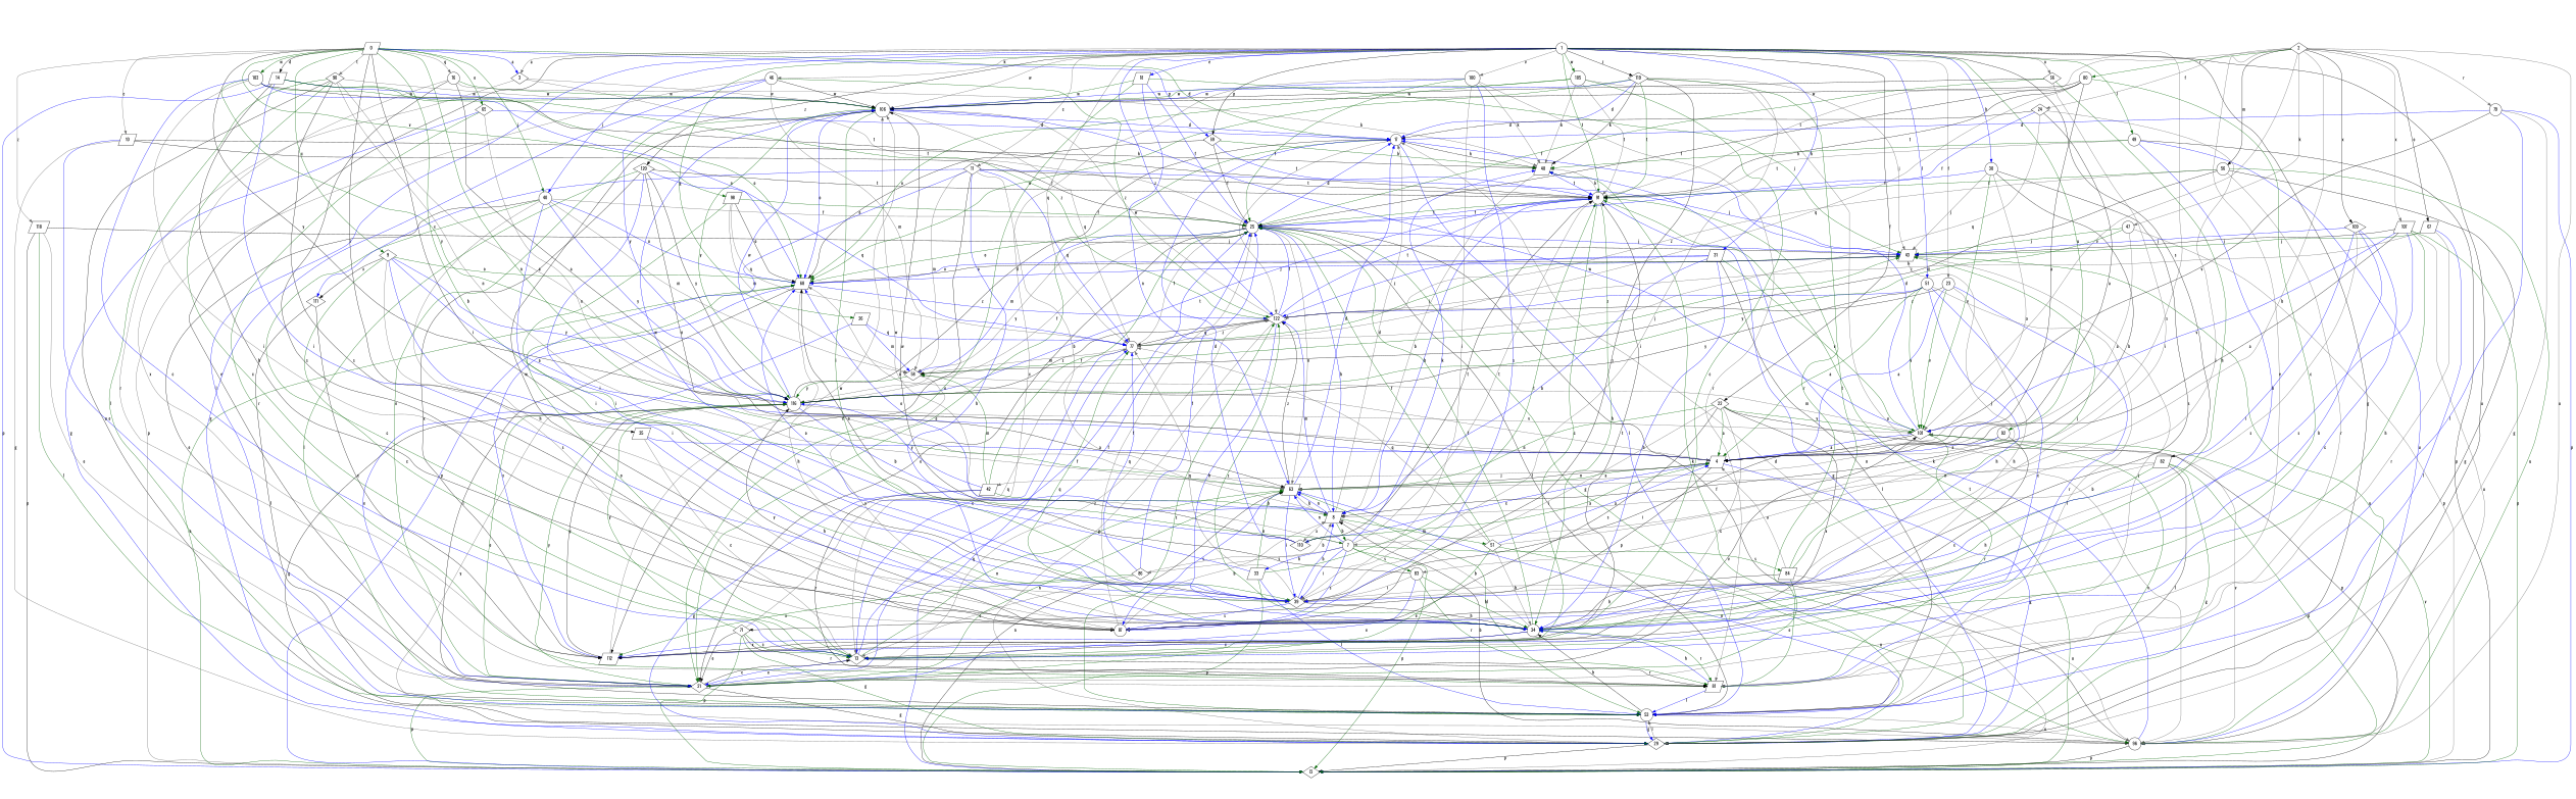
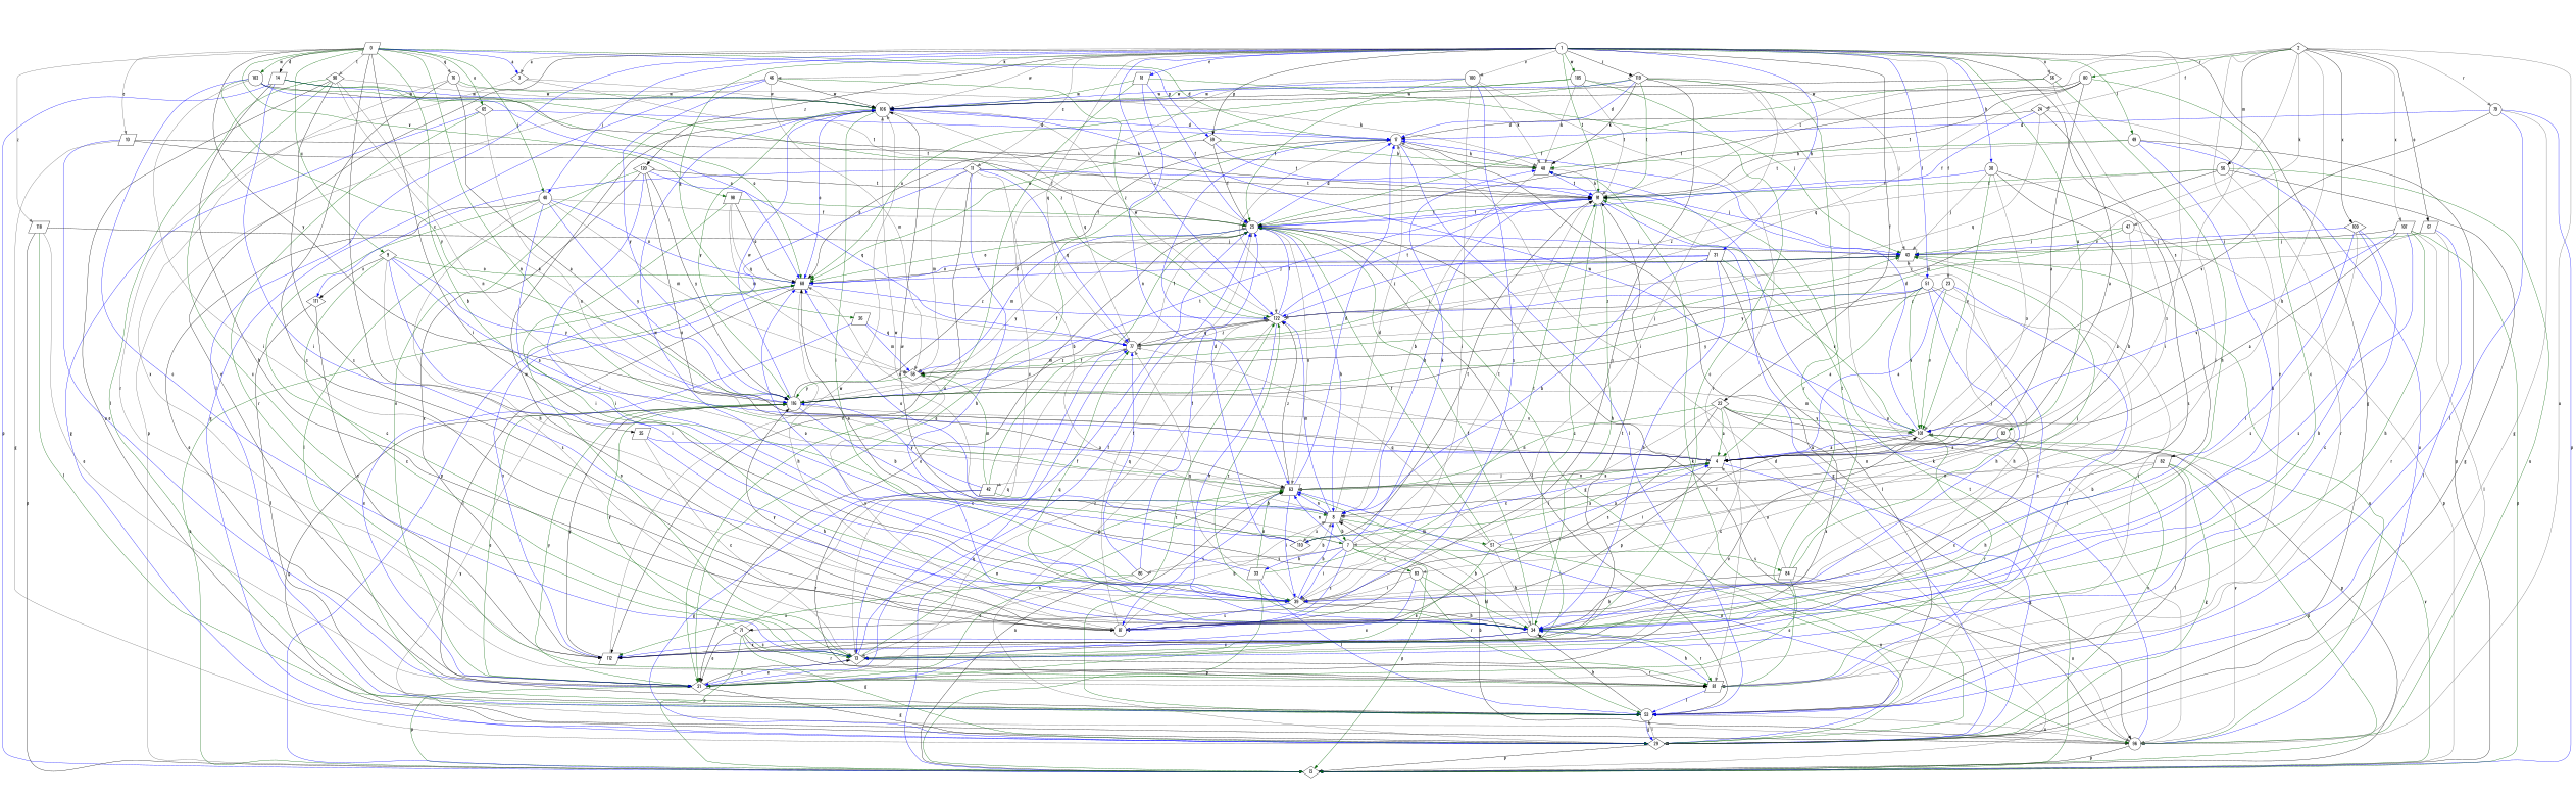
  strict digraph {
    fontname=Oswald
    node [fontname=Oswald shape=circle]
    edge [color=blue fontname=Oswald]
    0 [shape=parallelogram]
    3 [shape=diamond]
    7
    9 [shape=diamond]
    10 [shape=parallelogram]
    14 [shape=parallelogram]
    17
    35 [shape=parallelogram]
    39 [shape=diamond]
    40
    63 [shape=parallelogram]
    65 [shape=diamond]
    69 [shape=diamond]
    76
    90 [shape=diamond]
    98 [shape=parallelogram]
    103
    116
    118 [shape=parallelogram]
    106
    25
    81 [shape=parallelogram]
    83
    91
    33 [shape=parallelogram]
    48 [shape=parallelogram]
    72 [shape=diamond]
    84 [shape=parallelogram]
    86 [shape=diamond]
    87
    4 [shape=parallelogram]
    68 [shape=parallelogram]
    13 [shape=diamond]
    111 [shape=diamond]
    21 [shape=diamond]
    29 [shape=diamond]
    122 [shape=diamond]
    34
    53
    77
    8 [shape=parallelogram]
    58 [shape=diamond]
    112 [shape=parallelogram]
    96
    101 [shape=diamond]
    43 [shape=parallelogram]
    1
    11 [shape=diamond]
    18 [shape=parallelogram]
    22 [shape=diamond]
    23
    26 [shape=parallelogram]
    30
    31 [shape=parallelogram]
    46
    49
    51
    66 [shape=diamond]
    82 [shape=parallelogram]
    92
    100
    105
    119 [shape=diamond]
    120 [shape=diamond]
    2 [shape=diamond]
    24 [shape=diamond]
    47
    56
    67 [shape=parallelogram]
    79
    80
    107 [shape=parallelogram]
    109 [shape=diamond]
    42 [shape=parallelogram]
    71 [shape=diamond]
    110 [shape=diamond]
    57 [shape=diamond]
    0 -> 3 [label=a]
    0 -> 7 [color=darkgreen label=b]
    0 -> 9 [color=darkgreen label=c]
    0 -> 10 [color=gray40 label=c]
    0 -> 14 [color=black label=d]
    0 -> 17 [color=darkgreen label=d]
    0 -> 35 [color=black label=i]
    0 -> 39 [color=black label=i]
    0 -> 40 [color=darkgreen label=j]
    0 -> 63 [color=darkgreen label=n]
    0 -> 65 [color=darkgreen label=o]
    0 -> 69 [label=p]
    0 -> 76 [color=gray40 label=q]
    0 -> 90 [color=gray40 label=t]
    0 -> 98 [color=darkgreen label=v]
    0 -> 103 [color=darkgreen label=w]
    0 -> 116 [color=black label=y]
    0 -> 118 [color=gray40 label=z]
    3 -> 106 [color=gray40 label=w]
    3 -> 25 [color=gray40 label=f]
    3 -> 81 [color=gray40 label=r]
    7 -> 39 [label=i]
    7 -> 63 [label=n]
    7 -> 106 [color=gray40 label=w]
    7 -> 83 [color=darkgreen label=s]
    7 -> 91 [color=gray40 label=t]
    7 -> 33 [label=h]
    7 -> 48 [label=k]
    7 -> 72 [color=darkgreen label=p]
    7 -> 84 [color=darkgreen label=s]
    7 -> 86 [color=gray40 label=s]
    7 -> 87 [label=s]
    9 -> 39 [label=i]
    9 -> 116 [label=y]
    9 -> 87 [color=gray40 label=s]
    9 -> 4 [label=a]
    9 -> 68 [color=darkgreen label=o]
    9 -> 13 [color=darkgreen label=c]
    9 -> 111 [color=black label=x]
    10 -> 25 [color=black label=f]
    10 -> 48 [color=black label=k]
    10 -> 21 [label=e]
    10 -> 29 [color=gray40 label=g]
    14 -> 39 [label=i]
    14 -> 106 [label=w]
    14 -> 72 [label=p]
    14 -> 68 [color=darkgreen label=o]
    14 -> 122 [color=darkgreen label=z]
    14 -> 34 [color=black label=h]
    17 -> 48 [color=black label=k]
    17 -> 21 [color=darkgreen label=e]
    17 -> 122 [color=gray40 label=z]
    17 -> 53 [label=l]
    35 -> 4 [label=a]
    35 -> 13 [color=gray40 label=c]
    35 -> 34 [label=h]
    39 -> 87 [label=s]
    39 -> 34 [color=black label=h]
    39 -> 77 [color=gray40 label=q]
    39 -> 8 [label=b]
    40 -> 39 [label=i]
    40 -> 116 [label=y]
    40 -> 25 [color=gray40 label=f]
    40 -> 68 [label=o]
    40 -> 13 [color=darkgreen label=c]
    40 -> 21 [color=black label=e]
    40 -> 34 [color=gray40 label=h]
    40 -> 58 [color=gray40 label=m]
    63 -> 17 [label=d]
    63 -> 39 [label=i]
    63 -> 87 [label=s]
    63 -> 4 [color=darkgreen label=a]
    63 -> 122 [color=black label=z]
    63 -> 53 [color=darkgreen label=l]
-   63 -> 8 [color=gray40 label=b]
    65 -> 17 [label=d]
    65 -> 63 [color=gray40 label=n]
    65 -> 81 [color=darkgreen label=r]
    65 -> 29 [label=g]
    69 -> 25 [color=black label=f]
    69 -> 91 [label=t]
    69 -> 48 [color=darkgreen label=k]
    69 -> 68 [color=black label=o]
    76 -> 106 [color=darkgreen label=w]
    76 -> 48 [color=gray40 label=k]
    76 -> 87 [color=black label=s]
    76 -> 4 [color=black label=a]
    76 -> 112 [color=gray40 label=x]
    90 -> 63 [color=gray40 label=n]
    90 -> 106 [color=gray40 label=w]
    90 -> 87 [color=black label=s]
    90 -> 4 [color=gray40 label=a]
    90 -> 13 [color=darkgreen label=c]
    90 -> 53 [color=darkgreen label=l]
    90 -> 96 [color=black label=u]
    98 -> 39 [color=darkgreen label=i]
    98 -> 25 [color=darkgreen label=f]
    98 -> 68 [color=black label=o]
    98 -> 77 [color=gray40 label=q]
    98 -> 58 [color=gray40 label=m]
    103 -> 39 [color=gray40 label=i]
    103 -> 116 [color=darkgreen label=y]
    103 -> 106 [color=darkgreen label=w]
    103 -> 91 [color=black label=t]
    103 -> 68 [label=o]
    103 -> 13 [label=c]
    116 -> 17 [color=black label=d]
    116 -> 106 [label=w]
    116 -> 25 [color=gray40 label=f]
    116 -> 91 [label=t]
    116 -> 21 [color=darkgreen label=e]
    116 -> 29 [color=black label=g]
    116 -> 122 [color=black label=z]
    116 -> 8 [label=b]
    116 -> 101 [color=gray40 label=v]
    118 -> 72 [color=black label=p]
    118 -> 21 [color=gray40 label=e]
    118 -> 53 [color=darkgreen label=l]
    118 -> 43 [color=black label=j]
    106 -> 17 [label=d]
    106 -> 39 [color=darkgreen label=i]
    106 -> 116 [color=darkgreen label=y]
    106 -> 68 [label=o]
    106 -> 21 [color=darkgreen label=e]
    106 -> 77 [color=gray40 label=q]
    25 -> 17 [label=d]
    25 -> 63 [color=gray40 label=n]
    25 -> 116 [color=gray40 label=y]
    25 -> 91 [color=darkgreen label=t]
    25 -> 68 [color=darkgreen label=o]
    25 -> 21 [color=black label=e]
    25 -> 29 [color=darkgreen label=g]
    25 -> 53 [color=black label=l]
    25 -> 8 [label=b]
    25 -> 58 [label=m]
    25 -> 43 [label=j]
    81 -> 34 [label=h]
    81 -> 53 [label=l]
    81 -> 43 [color=gray40 label=j]
    83 -> 39 [color=gray40 label=i]
    83 -> 106 [color=black label=w]
    83 -> 81 [color=darkgreen label=r]
    83 -> 21 [label=e]
    83 -> 34 [color=darkgreen label=h]
    91 -> 25 [label=f]
    91 -> 48 [color=gray40 label=k]
    91 -> 13 [color=darkgreen label=c]
    91 -> 29 [label=g]
    91 -> 34 [color=darkgreen label=h]
    91 -> 8 [label=b]
    33 -> 63 [color=darkgreen label=n]
    33 -> 91 [color=darkgreen label=t]
    33 -> 72 [color=darkgreen label=p]
    33 -> 68 [label=o]
    33 -> 53 [label=l]
    48 -> 91 [label=t]
    48 -> 8 [color=gray40 label=b]
    72 -> 17 [color=gray40 label=d]
    72 -> 63 [color=black label=n]
    72 -> 91 [color=darkgreen label=t]
    72 -> 68 [color=darkgreen label=o]
    72 -> 77 [label=q]
    72 -> 101 [color=darkgreen label=v]
    84 -> 91 [color=darkgreen label=t]
    84 -> 4 [color=gray40 label=a]
    84 -> 21 [color=darkgreen label=e]
    84 -> 34 [color=black label=h]
    84 -> 96 [color=gray40 label=u]
    84 -> 43 [color=darkgreen label=j]
    86 -> 25 [label=f]
    86 -> 13 [color=gray40 label=c]
    86 -> 77 [label=q]
    86 -> 8 [color=gray40 label=b]
    86 -> 112 [color=darkgreen label=x]
    87 -> 116 [color=black label=y]
    87 -> 106 [color=black label=w]
    87 -> 25 [color=gray40 label=f]
    87 -> 8 [color=gray40 label=b]
    4 -> 63 [color=black label=n]
    4 -> 68 [color=gray40 label=o]
    4 -> 29 [label=g]
    4 -> 42 [color=gray40 label=j]
    4 -> 71 [color=black label=p]
    4 -> 110 [label=x]
    68 -> 122 [label=z]
    68 -> 34 [color=gray40 label=h]
    68 -> 53 [color=black label=l]
    68 -> 112 [label=x]
    68 -> 43 [label=j]
    13 -> 63 [color=darkgreen label=n]
    13 -> 25 [label=f]
    13 -> 81 [color=black label=r]
    13 -> 68 [color=darkgreen label=o]
    13 -> 21 [label=e]
    111 -> 53 [color=black label=l]
    111 -> 112 [color=black label=x]
    21 -> 63 [color=darkgreen label=n]
    21 -> 116 [color=darkgreen label=y]
    21 -> 25 [label=f]
    21 -> 72 [color=darkgreen label=p]
    21 -> 13 [color=black label=c]
    21 -> 29 [color=black label=g]
    21 -> 122 [color=gray40 label=z]
    21 -> 101 [color=black label=v]
    29 -> 63 [label=n]
    29 -> 48 [color=darkgreen label=k]
    29 -> 72 [color=black label=p]
    29 -> 53 [color=gray40 label=l]
    29 -> 101 [color=darkgreen label=v]
    122 -> 106 [color=gray40 label=w]
    122 -> 25 [label=f]
    122 -> 91 [label=t]
    122 -> 29 [color=gray40 label=g]
    122 -> 34 [label=h]
    122 -> 77 [color=black label=q]
    34 -> 25 [color=darkgreen label=f]
    34 -> 81 [color=darkgreen label=r]
    34 -> 13 [color=black label=c]
    34 -> 122 [color=darkgreen label=z]
    34 -> 77 [color=darkgreen label=q]
    34 -> 8 [color=gray40 label=b]
    34 -> 112 [label=x]
    53 -> 29 [label=g]
    53 -> 122 [color=darkgreen label=z]
    53 -> 34 [color=black label=h]
    53 -> 96 [color=gray40 label=u]
    77 -> 25 [color=gray40 label=f]
    77 -> 13 [label=c]
    77 -> 122 [color=gray40 label=z]
    77 -> 58 [color=gray40 label=m]
    77 -> 43 [color=darkgreen label=j]
    8 -> 7 [color=darkgreen label=b]
    8 -> 17 [color=gray40 label=d]
    8 -> 63 [label=n]
    8 -> 68 [label=o]
    8 -> 122 [label=m]
    8 -> 110 [color=gray40 label=x]
    8 -> 57 [color=darkgreen label=m]
    58 -> 116 [color=darkgreen label=y]
    58 -> 87 [color=gray40 label=s]
    58 -> 43 [color=darkgreen label=j]
    112 -> 116 [color=black label=y]
    112 -> 106 [color=gray40 label=w]
    112 -> 91 [color=black label=t]
    96 -> 116 [color=gray40 label=y]
    96 -> 25 [color=black label=f]
    96 -> 48 [label=k]
    96 -> 72 [color=black label=p]
    96 -> 8 [color=black label=b]
    96 -> 101 [color=gray40 label=v]
    101 -> 17 [label=d]
    101 -> 39 [color=black label=i]
    101 -> 106 [label=w]
    101 -> 81 [color=darkgreen label=r]
    101 -> 4 [label=a]
    101 -> 58 [color=gray40 label=m]
    43 -> 68 [color=black label=o]
    43 -> 96 [color=darkgreen label=u]
    1 -> 3 [color=gray40 label=a]
    1 -> 40 [label=j]
    1 -> 69 [color=black label=p]
    1 -> 106 [color=gray40 label=w]
    1 -> 83 [color=gray40 label=s]
    1 -> 91 [color=darkgreen label=t]
    1 -> 21 [color=black label=e]
    1 -> 29 [color=black label=g]
    1 -> 122 [label=z]
    1 -> 53 [label=l]
    1 -> 77 [color=gray40 label=q]
-   1 -> 96 [color=black label=u]
+   17 -> 96 [color=black label=u]
    1 -> 11 [color=gray40 label=c]
    1 -> 18 [label=e]
    1 -> 22 [color=black label=f]
    1 -> 23 [color=gray40 label=f]
    1 -> 26 [color=darkgreen label=g]
    1 -> 30 [label=h]
    1 -> 31 [label=h]
    1 -> 46 [color=gray40 label=k]
    1 -> 49 [color=darkgreen label=l]
    1 -> 51 [label=l]
    1 -> 66 [color=gray40 label=o]
    1 -> 82 [color=black label=s]
    1 -> 92 [color=darkgreen label=u]
    1 -> 100 [color=gray40 label=v]
    1 -> 105 [color=darkgreen label=w]
    1 -> 119 [color=black label=z]
    1 -> 120 [color=black label=z]
    11 -> 91 [color=black label=t]
    11 -> 72 [label=p]
    11 -> 111 [label=x]
    11 -> 34 [label=h]
    11 -> 77 [label=q]
    11 -> 8 [color=gray40 label=b]
    11 -> 58 [color=gray40 label=m]
    11 -> 112 [color=black label=x]
    11 -> 43 [label=j]
    18 -> 63 [label=n]
    18 -> 106 [color=darkgreen label=w]
    18 -> 25 [label=f]
    18 -> 21 [color=darkgreen label=e]
    18 -> 43 [color=darkgreen label=j]
    22 -> 39 [color=gray40 label=i]
    22 -> 63 [color=darkgreen label=n]
    22 -> 72 [color=black label=p]
    22 -> 87 [color=black label=s]
    22 -> 4 [color=darkgreen label=a]
    22 -> 13 [color=gray40 label=c]
    22 -> 112 [color=black label=x]
    22 -> 101 [color=darkgreen label=v]
    23 -> 81 [label=r]
    23 -> 4 [label=a]
    23 -> 122 [color=black label=z]
    23 -> 34 [color=gray40 label=h]
    23 -> 101 [color=darkgreen label=v]
    26 -> 21 [label=e]
    26 -> 77 [label=q]
    26 -> 58 [label=m]
    30 -> 91 [label=t]
    30 -> 87 [color=black label=s]
    30 -> 4 [color=gray40 label=a]
    30 -> 8 [color=black label=b]
    30 -> 101 [color=darkgreen label=v]
    30 -> 43 [color=gray40 label=j]
    31 -> 68 [label=o]
    31 -> 122 [label=z]
    31 -> 34 [label=h]
    31 -> 53 [color=black label=l]
    31 -> 8 [label=b]
    31 -> 101 [color=darkgreen label=v]
    46 -> 116 [label=y]
    46 -> 106 [color=black label=w]
    46 -> 72 [color=gray40 label=p]
    46 -> 29 [label=g]
    46 -> 122 [color=darkgreen label=z]
    46 -> 58 [color=gray40 label=m]
    49 -> 91 [color=gray40 label=t]
    49 -> 48 [color=darkgreen label=k]
    49 -> 72 [color=black label=p]
    49 -> 34 [label=h]
    49 -> 96 [label=u]
    51 -> 116 [color=black label=y]
    51 -> 4 [color=darkgreen label=a]
    51 -> 122 [label=z]
    51 -> 34 [label=h]
    51 -> 53 [color=gray40 label=l]
    51 -> 112 [label=x]
    51 -> 101 [color=darkgreen label=v]
    66 -> 39 [color=gray40 label=i]
    66 -> 106 [color=black label=w]
    66 -> 25 [color=darkgreen label=f]
    66 -> 34 [color=darkgreen label=h]
    82 -> 63 [color=gray40 label=n]
    82 -> 72 [color=darkgreen label=p]
    82 -> 29 [color=darkgreen label=g]
    82 -> 34 [color=darkgreen label=h]
    82 -> 53 [color=black label=l]
    82 -> 8 [color=gray40 label=b]
    92 -> 63 [color=gray40 label=n]
    92 -> 4 [label=a]
    92 -> 112 [color=black label=x]
    100 -> 39 [color=gray40 label=i]
    100 -> 106 [label=w]
    100 -> 25 [color=darkgreen label=f]
    100 -> 81 [color=gray40 label=r]
    100 -> 48 [color=gray40 label=k]
    100 -> 87 [label=s]
    100 -> 13 [color=gray40 label=c]
    105 -> 106 [color=darkgreen label=w]
    105 -> 91 [color=gray40 label=t]
    105 -> 48 [color=gray40 label=k]
    105 -> 68 [color=darkgreen label=o]
    105 -> 13 [color=darkgreen label=c]
    105 -> 96 [color=gray40 label=u]
    119 -> 17 [label=d]
    119 -> 39 [color=gray40 label=i]
    119 -> 106 [label=w]
    119 -> 81 [color=darkgreen label=r]
    119 -> 91 [color=darkgreen label=t]
    119 -> 48 [color=black label=k]
    119 -> 87 [color=black label=s]
    119 -> 68 [color=darkgreen label=o]
    119 -> 43 [color=gray40 label=j]
    120 -> 39 [label=i]
    120 -> 63 [color=black label=n]
    120 -> 116 [color=black label=y]
    120 -> 91 [color=black label=t]
    120 -> 53 [color=darkgreen label=l]
    120 -> 77 [label=q]
    120 -> 112 [color=black label=x]
    2 -> 7 [color=gray40 label=b]
    2 -> 91 [color=gray40 label=t]
    2 -> 21 [color=gray40 label=e]
    2 -> 96 [color=gray40 label=u]
    2 -> 101 [color=gray40 label=v]
    2 -> 24 [color=gray40 label=f]
    2 -> 47 [color=gray40 label=k]
    2 -> 56 [color=black label=m]
    2 -> 67 [color=black label=o]
    2 -> 79 [color=gray40 label=r]
    2 -> 80 [color=darkgreen label=r]
    2 -> 107 [color=gray40 label=x]
    2 -> 109 [color=black label=x]
    24 -> 17 [color=black label=d]
    24 -> 39 [color=gray40 label=i]
    24 -> 25 [label=f]
    24 -> 4 [color=black label=a]
    24 -> 77 [color=gray40 label=q]
    47 -> 116 [color=darkgreen label=y]
    47 -> 72 [color=gray40 label=p]
    47 -> 4 [color=gray40 label=a]
    47 -> 43 [color=darkgreen label=j]
    56 -> 81 [color=gray40 label=r]
    56 -> 91 [color=darkgreen label=t]
    56 -> 29 [color=black label=g]
    56 -> 122 [color=gray40 label=z]
    56 -> 58 [color=black label=m]
    56 -> 96 [color=darkgreen label=u]
    67 -> 81 [color=gray40 label=r]
    67 -> 122 [color=gray40 label=z]
    67 -> 53 [label=l]
    67 -> 43 [color=darkgreen label=j]
    79 -> 17 [label=d]
    79 -> 72 [label=p]
    79 -> 29 [color=gray40 label=g]
    79 -> 53 [label=l]
    79 -> 101 [color=black label=v]
    80 -> 106 [color=black label=w]
    80 -> 25 [color=black label=f]
    80 -> 91 [color=black label=t]
    80 -> 4 [color=black label=a]
    80 -> 13 [color=darkgreen label=c]
    80 -> 77 [color=gray40 label=q]
    107 -> 72 [color=darkgreen label=p]
    107 -> 87 [label=s]
    107 -> 4 [color=black label=a]
    107 -> 34 [color=darkgreen label=h]
-   107 -> 96 [color=gray40 label=u]
+   107 -> 96 [color=gray40 label=l]
    107 -> 101 [label=v]
    107 -> 43 [color=black label=j]
    109 -> 39 [label=i]
    109 -> 87 [color=gray40 label=s]
    109 -> 13 [label=c]
    109 -> 34 [label=h]
    109 -> 43 [label=j]
    42 -> 116 [label=y]
    42 -> 25 [color=darkgreen label=f]
    42 -> 81 [color=black label=r]
    42 -> 29 [label=g]
    42 -> 8 [color=darkgreen label=b]
    42 -> 58 [color=darkgreen label=m]
    71 -> 116 [color=darkgreen label=y]
    71 -> 81 [color=black label=r]
    71 -> 72 [color=darkgreen label=p]
    71 -> 13 [color=darkgreen label=c]
    71 -> 21 [color=black label=e]
    71 -> 29 [color=darkgreen label=g]
    71 -> 77 [color=gray40 label=q]
    110 -> 17 [label=d]
    110 -> 106 [label=w]
    110 -> 91 [color=black label=t]
    110 -> 4 [color=darkgreen label=a]
    110 -> 68 [color=black label=o]
    57 -> 25 [color=darkgreen label=f]
    57 -> 4 [label=a]
    57 -> 21 [color=darkgreen label=e]
    57 -> 34 [color=gray40 label=h]
    57 -> 77 [color=gray40 label=q]
    57 -> 96 [color=darkgreen label=u]
    57 -> 43 [color=gray40 label=j]
  }
